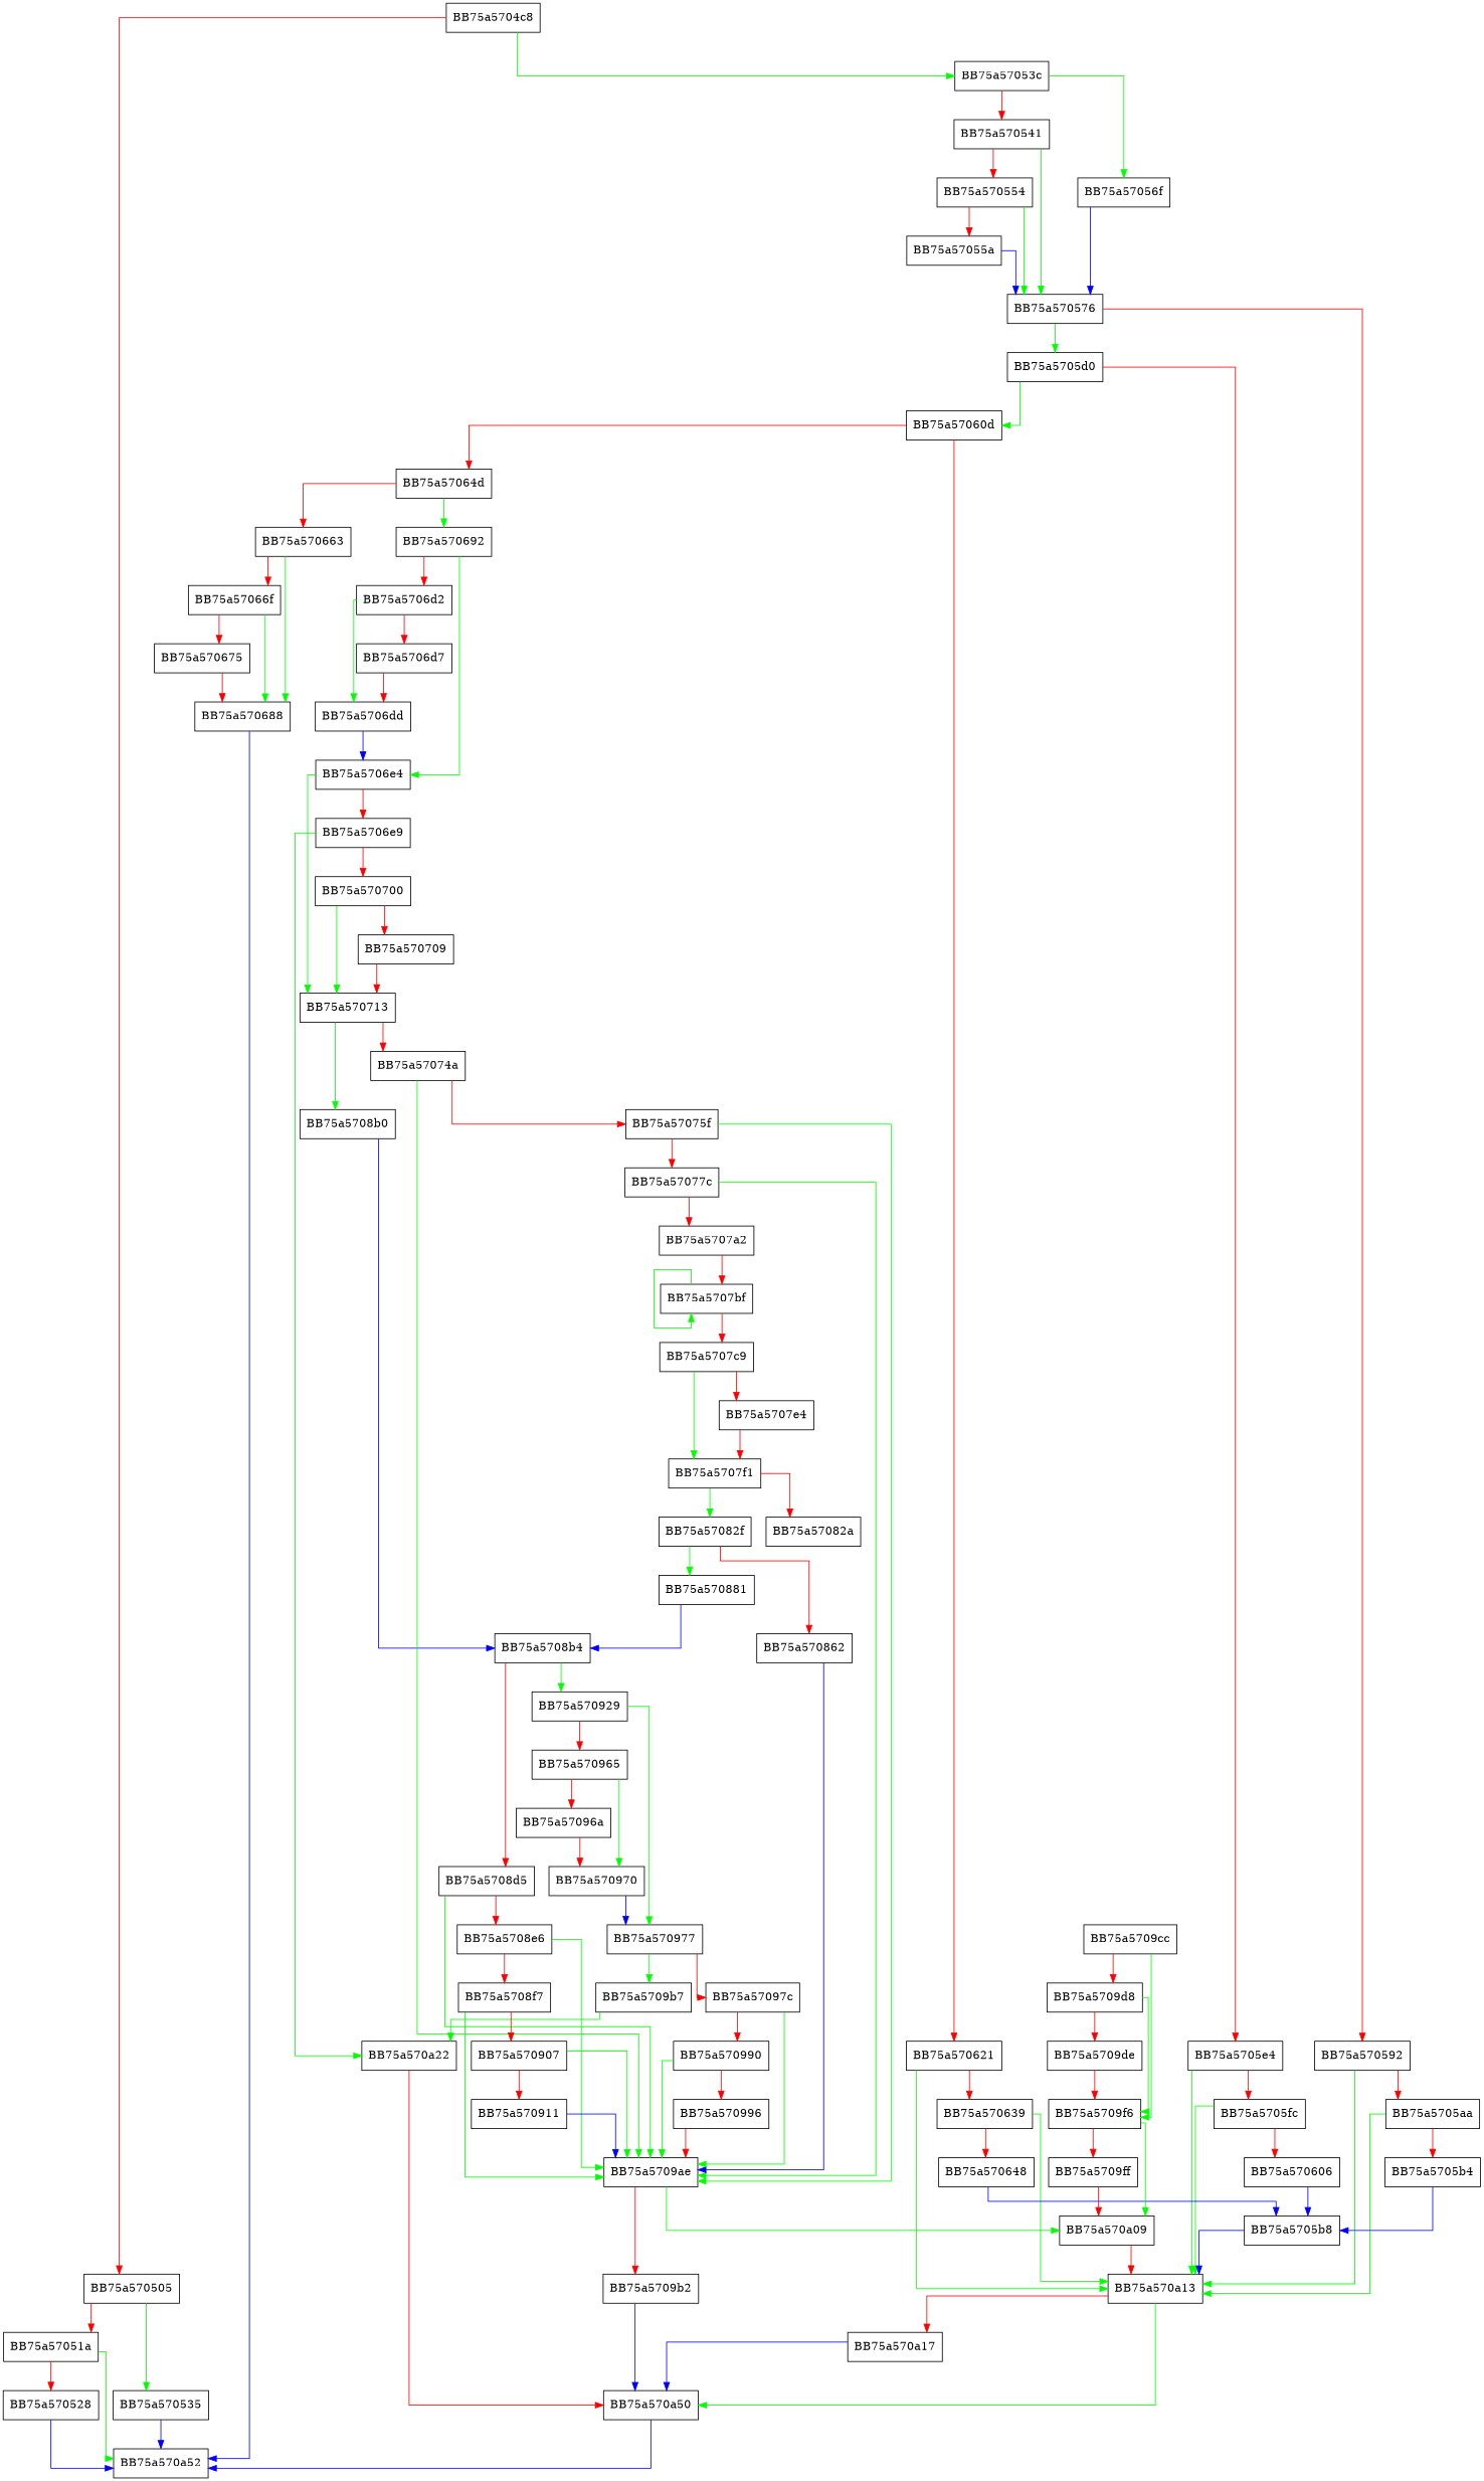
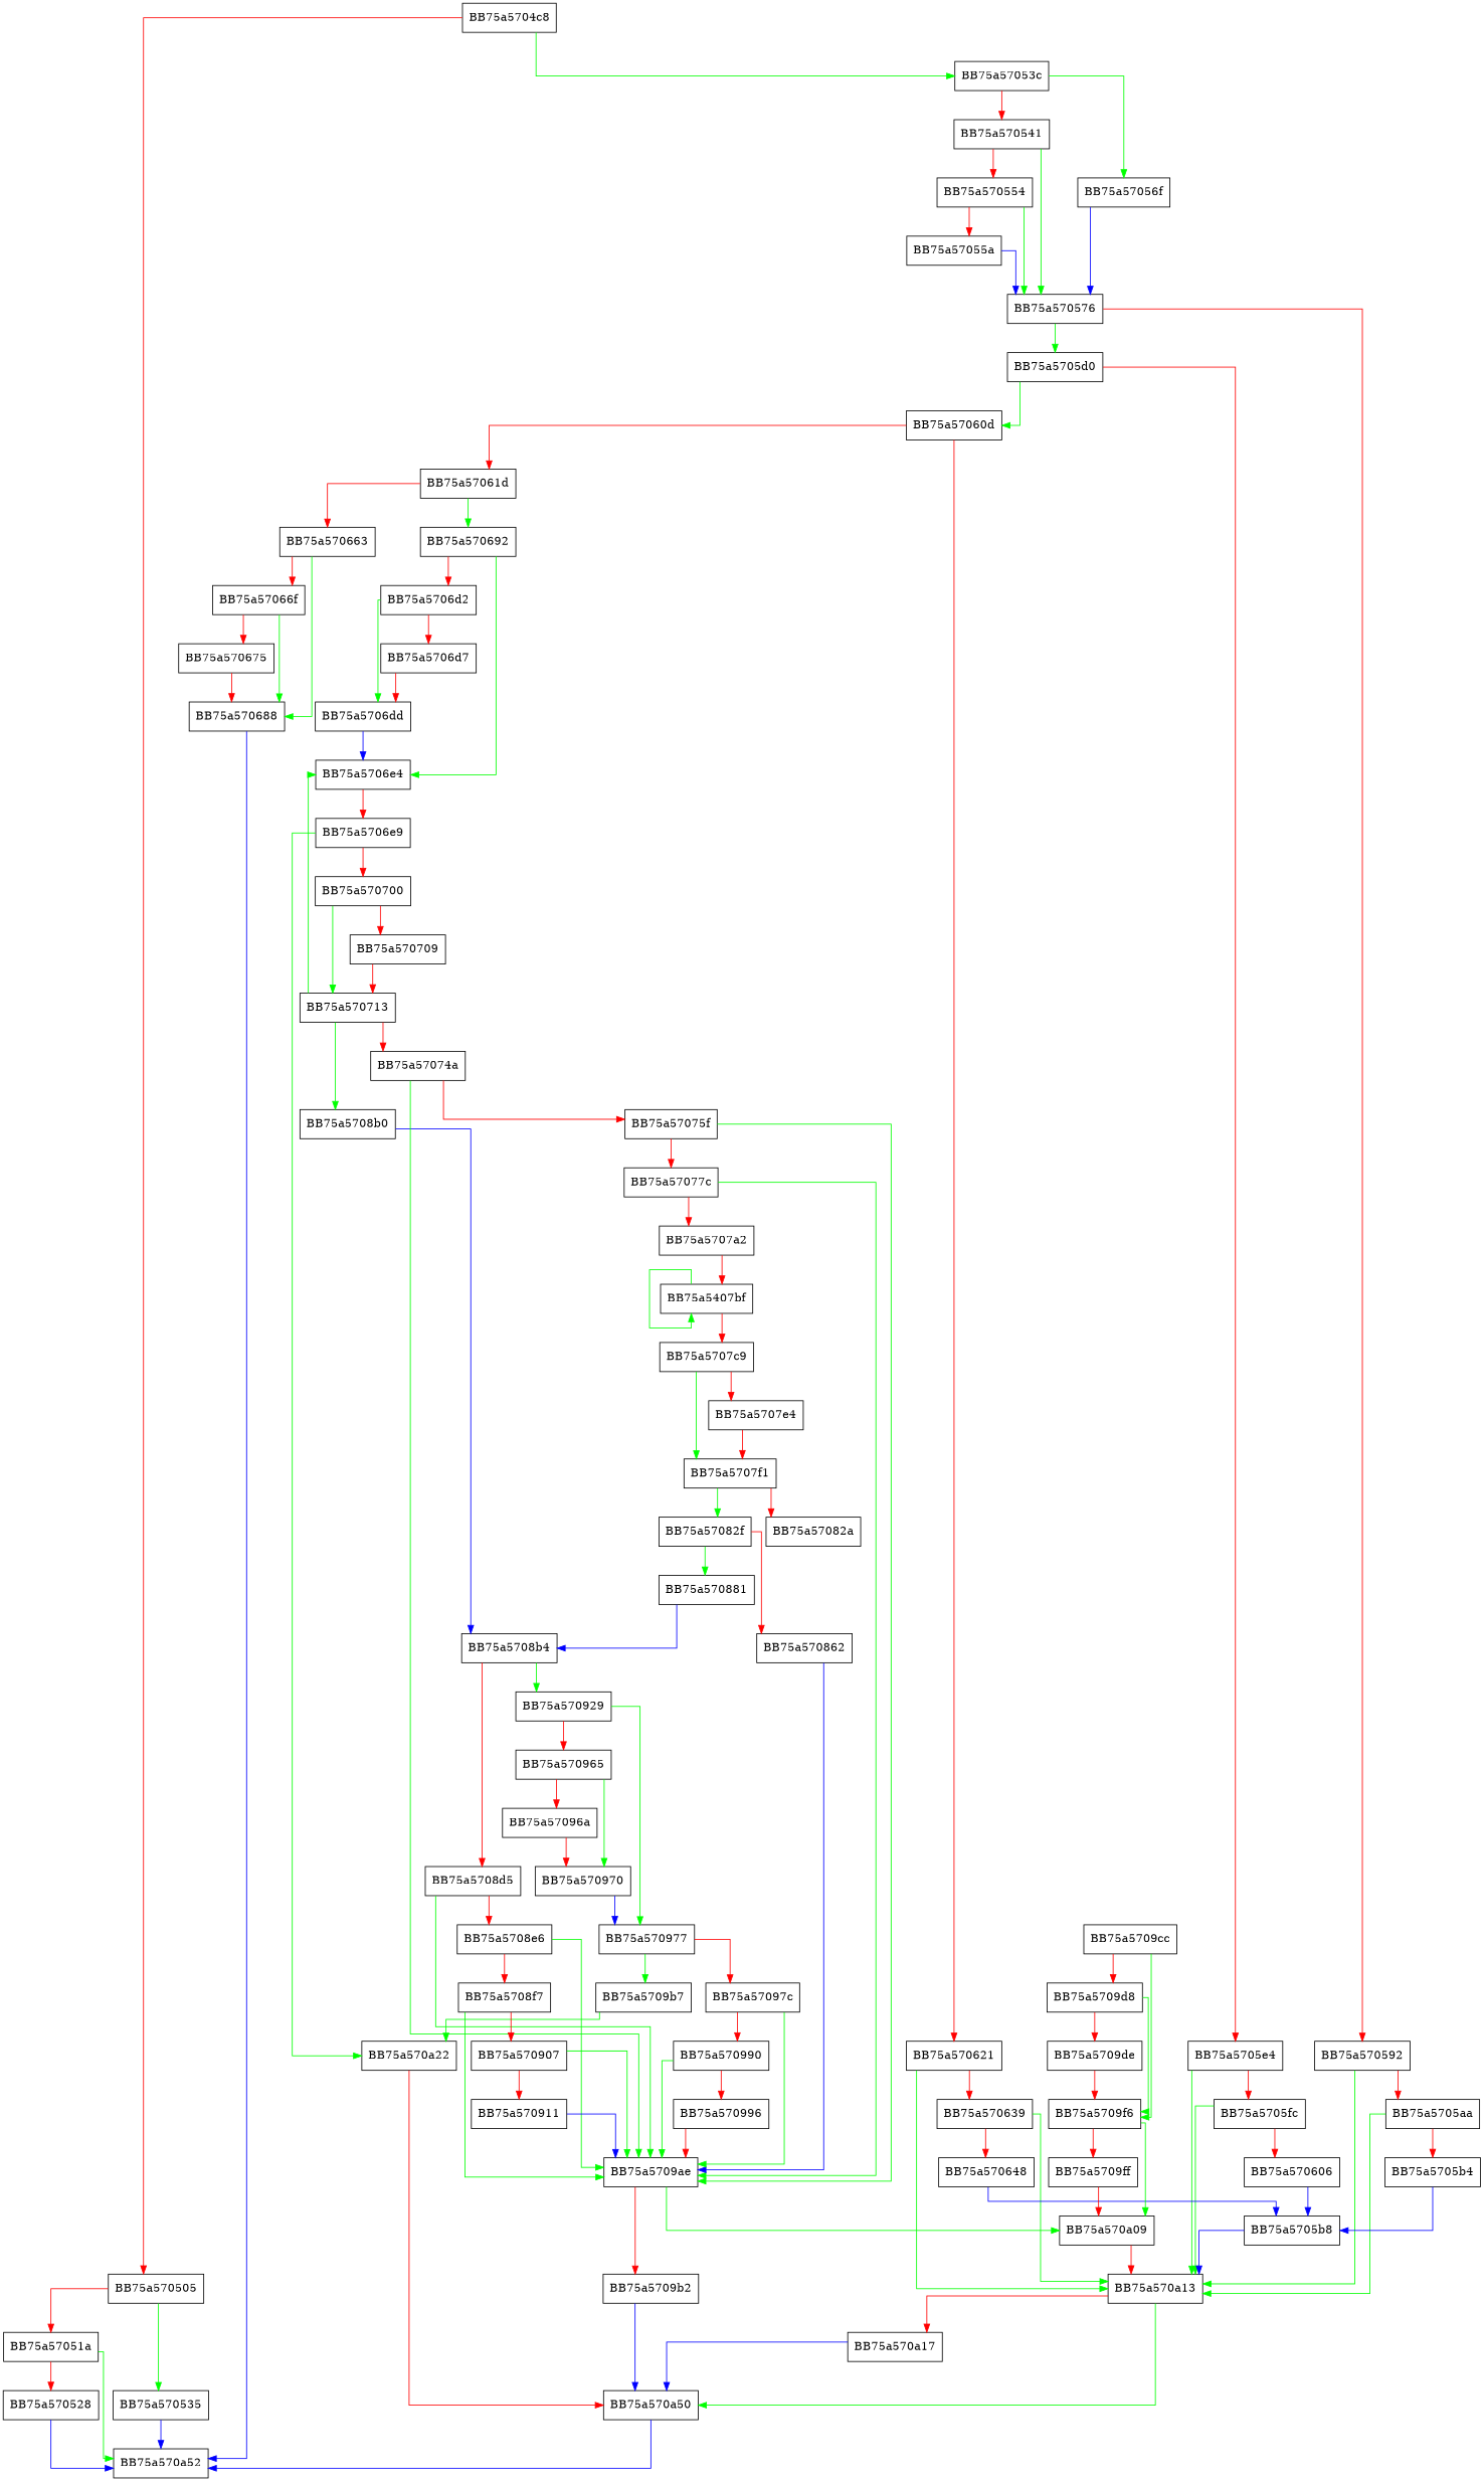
  digraph {
    splines=ortho
    node [shape=box]
    edge [color=red]
    BB75a5704c8
    BB75a57053c
    BB75a570505
    BB75a57056f
    BB75a570541
    BB75a570535
    BB75a57051a
    BB75a570576
    BB75a570554
    BB75a570a52
    BB75a570528
    BB75a5705d0
    BB75a570592
    BB75a57055a
    BB75a57060d
    BB75a5705e4
    BB75a570a13
    BB75a5705aa
-   BB75a57064d
+   BB75a57064d [label=BB75a57061d]
    BB75a570621
    BB75a5705fc
    BB75a570a50
    BB75a570a17
    BB75a5705b4
    BB75a5705b8
    BB75a570692
    BB75a570663
    BB75a570639
    BB75a570606
    BB75a5706e4
    BB75a5706d2
    BB75a570688
    BB75a57066f
    n34 [label=BB75a570648]
    BB75a570713
    BB75a5706e9
    BB75a5706dd
    BB75a5706d7
    BB75a570675
    BB75a5708b0
    BB75a57074a
    BB75a570a22
    BB75a570700
    BB75a5708b4
    BB75a5709ae
    BB75a57075f
    BB75a570709
    BB75a570929
    BB75a5708d5
    BB75a570a09
    BB75a5709b2
    BB75a57077c
    BB75a5707a2
-   BB75a5707bf
+   BB75a5707bf [label=BB75a5407bf]
    BB75a5707c9
    BB75a5707f1
    BB75a5707e4
    BB75a57082f
    BB75a57082a
    BB75a570881
    BB75a570862
    BB75a570977
    BB75a570965
    BB75a5708e6
    BB75a5709b7
    BB75a57097c
    BB75a570970
    BB75a57096a
    BB75a5708f7
    BB75a570907
    BB75a570911
    BB75a570990
    BB75a5709cc
    BB75a5709f6
    BB75a5709d8
    BB75a570996
    BB75a5709ff
    BB75a5709de
    BB75a5704c8 -> BB75a57053c [color=green]
    BB75a5704c8 -> BB75a570505
    BB75a57053c -> BB75a57056f [color=green]
    BB75a57053c -> BB75a570541
    BB75a570505 -> BB75a570535 [color=green]
    BB75a570505 -> BB75a57051a
    BB75a57056f -> BB75a570576 [color=blue]
    BB75a570541 -> BB75a570576 [color=green]
    BB75a570541 -> BB75a570554
    BB75a570535 -> BB75a570a52 [color=blue]
    BB75a57051a -> BB75a570a52 [color=green]
    BB75a57051a -> BB75a570528
    BB75a570576 -> BB75a5705d0 [color=green]
    BB75a570576 -> BB75a570592
    BB75a570554 -> BB75a570576 [color=green]
    BB75a570554 -> BB75a57055a
    BB75a570528 -> BB75a570a52 [color=blue]
    BB75a5705d0 -> BB75a57060d [color=green]
    BB75a5705d0 -> BB75a5705e4
    BB75a570592 -> BB75a570a13 [color=green]
    BB75a570592 -> BB75a5705aa
    BB75a57055a -> BB75a570576 [color=blue]
    BB75a57060d -> BB75a57064d
    BB75a57060d -> BB75a570621
    BB75a5705e4 -> BB75a570a13 [color=green]
    BB75a5705e4 -> BB75a5705fc
    BB75a570a13 -> BB75a570a50 [color=green]
    BB75a570a13 -> BB75a570a17
    BB75a5705aa -> BB75a570a13 [color=green]
    BB75a5705aa -> BB75a5705b4
    BB75a57064d -> BB75a570692 [color=green]
    BB75a57064d -> BB75a570663
    BB75a570621 -> BB75a570a13 [color=green]
    BB75a570621 -> BB75a570639
    BB75a5705fc -> BB75a570a13 [color=green]
    BB75a5705fc -> BB75a570606
    BB75a570a50 -> BB75a570a52 [color=blue]
    BB75a570a17 -> BB75a570a50 [color=blue]
    BB75a5705b4 -> BB75a5705b8 [color=blue]
    BB75a5705b8 -> BB75a570a13 [color=blue]
    BB75a570692 -> BB75a5706e4 [color=green]
    BB75a570692 -> BB75a5706d2
    BB75a570663 -> BB75a570688 [color=green]
    BB75a570663 -> BB75a57066f
    BB75a570639 -> BB75a570a13 [color=green]
    BB75a570639 -> n34
    BB75a570606 -> BB75a5705b8 [color=blue]
-   BB75a5706e4 -> BB75a570713 [color=green]
+   BB75a570713 -> BB75a5706e4 [color=green]
    BB75a5706e4 -> BB75a5706e9
    BB75a5706d2 -> BB75a5706dd [color=green]
    BB75a5706d2 -> BB75a5706d7
    BB75a570688 -> BB75a570a52 [color=blue]
    BB75a57066f -> BB75a570688 [color=green]
    BB75a57066f -> BB75a570675
    n34 -> BB75a5705b8 [color=blue]
    BB75a570713 -> BB75a5708b0 [color=green]
    BB75a570713 -> BB75a57074a
    BB75a5706e9 -> BB75a570a22 [color=green]
    BB75a5706e9 -> BB75a570700
    BB75a5706dd -> BB75a5706e4 [color=blue]
    BB75a5706d7 -> BB75a5706dd
    BB75a570675 -> BB75a570688
    BB75a5708b0 -> BB75a5708b4 [color=blue]
    BB75a57074a -> BB75a5709ae [color=green]
    BB75a57074a -> BB75a57075f
    BB75a570a22 -> BB75a570a50
    BB75a570700 -> BB75a570713 [color=green]
    BB75a570700 -> BB75a570709
    BB75a5708b4 -> BB75a570929 [color=green]
    BB75a5708b4 -> BB75a5708d5
    BB75a5709ae -> BB75a570a09 [color=green]
    BB75a5709ae -> BB75a5709b2
    BB75a57075f -> BB75a5709ae [color=green]
    BB75a57075f -> BB75a57077c
    BB75a570709 -> BB75a570713
    BB75a570929 -> BB75a570977 [color=green]
    BB75a570929 -> BB75a570965
    BB75a5708d5 -> BB75a5709ae [color=green]
    BB75a5708d5 -> BB75a5708e6
    BB75a570a09 -> BB75a570a13
    BB75a5709b2 -> BB75a570a50 [color=blue]
    BB75a57077c -> BB75a5709ae [color=green]
    BB75a57077c -> BB75a5707a2
    BB75a5707a2 -> BB75a5707bf
    BB75a5707bf -> BB75a5707bf [color=green]
    BB75a5707bf -> BB75a5707c9
    BB75a5707c9 -> BB75a5707f1 [color=green]
    BB75a5707c9 -> BB75a5707e4
    BB75a5707f1 -> BB75a57082f [color=green]
    BB75a5707f1 -> BB75a57082a
    BB75a5707e4 -> BB75a5707f1
    BB75a57082f -> BB75a570881 [color=green]
    BB75a57082f -> BB75a570862
    BB75a570881 -> BB75a5708b4 [color=blue]
    BB75a570862 -> BB75a5709ae [color=blue]
    BB75a570977 -> BB75a5709b7 [color=green]
    BB75a570977 -> BB75a57097c
    BB75a570965 -> BB75a570970 [color=green]
    BB75a570965 -> BB75a57096a
    BB75a5708e6 -> BB75a5709ae [color=green]
    BB75a5708e6 -> BB75a5708f7
    BB75a5709b7 -> BB75a570a22 [color=green]
    BB75a57097c -> BB75a5709ae [color=green]
    BB75a57097c -> BB75a570990
    BB75a570970 -> BB75a570977 [color=blue]
    BB75a57096a -> BB75a570970
    BB75a5708f7 -> BB75a5709ae [color=green]
    BB75a5708f7 -> BB75a570907
    BB75a570907 -> BB75a5709ae [color=green]
    BB75a570907 -> BB75a570911
    BB75a570911 -> BB75a5709ae [color=blue]
    BB75a570990 -> BB75a5709ae [color=green]
    BB75a570990 -> BB75a570996
    BB75a5709cc -> BB75a5709f6 [color=green]
    BB75a5709cc -> BB75a5709d8
    BB75a5709f6 -> BB75a570a09 [color=green]
    BB75a5709f6 -> BB75a5709ff
    BB75a5709d8 -> BB75a5709f6 [color=green]
    BB75a5709d8 -> BB75a5709de
    BB75a570996 -> BB75a5709ae
    BB75a5709ff -> BB75a570a09
    BB75a5709de -> BB75a5709f6
  }
